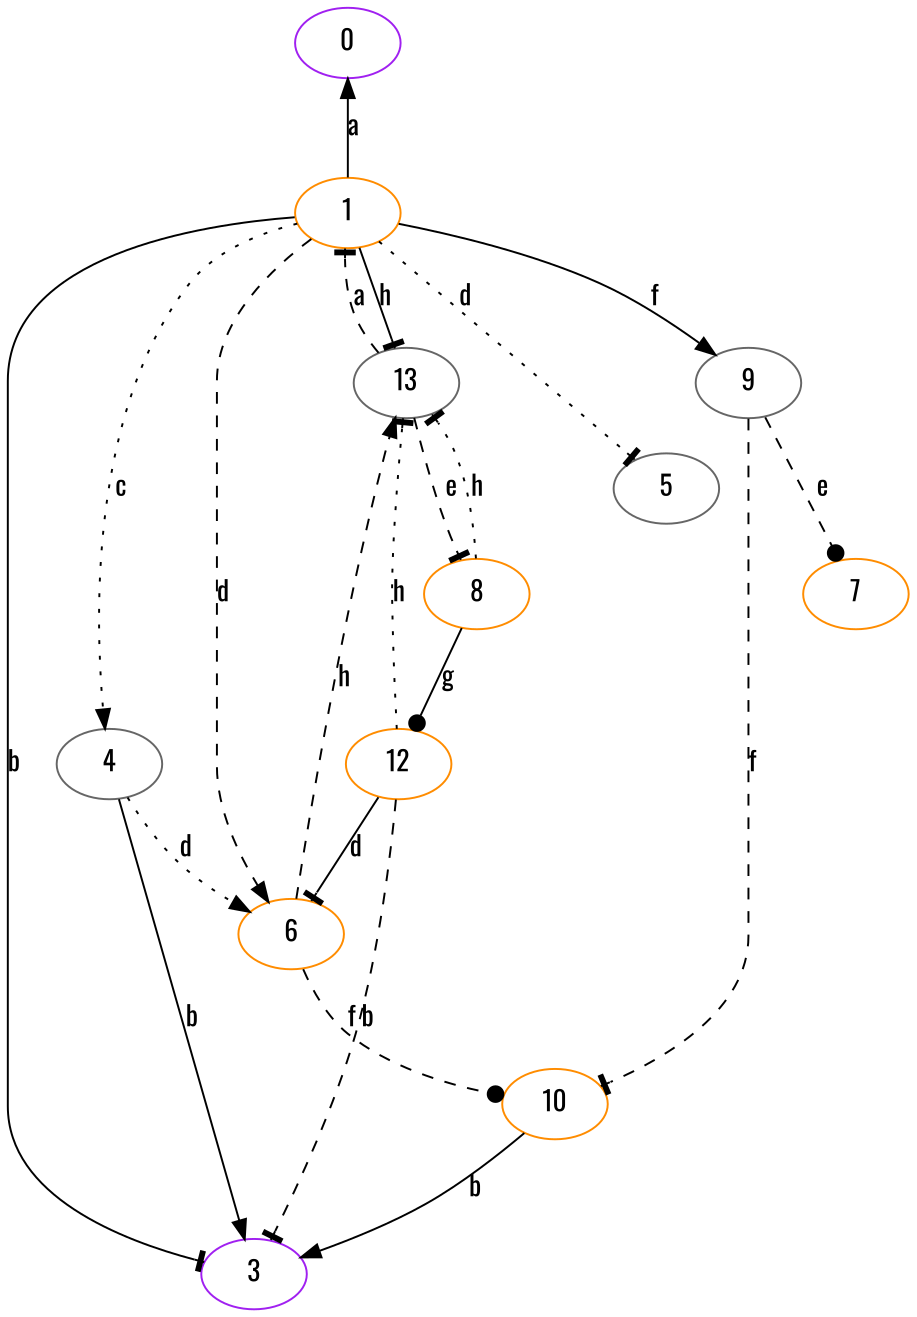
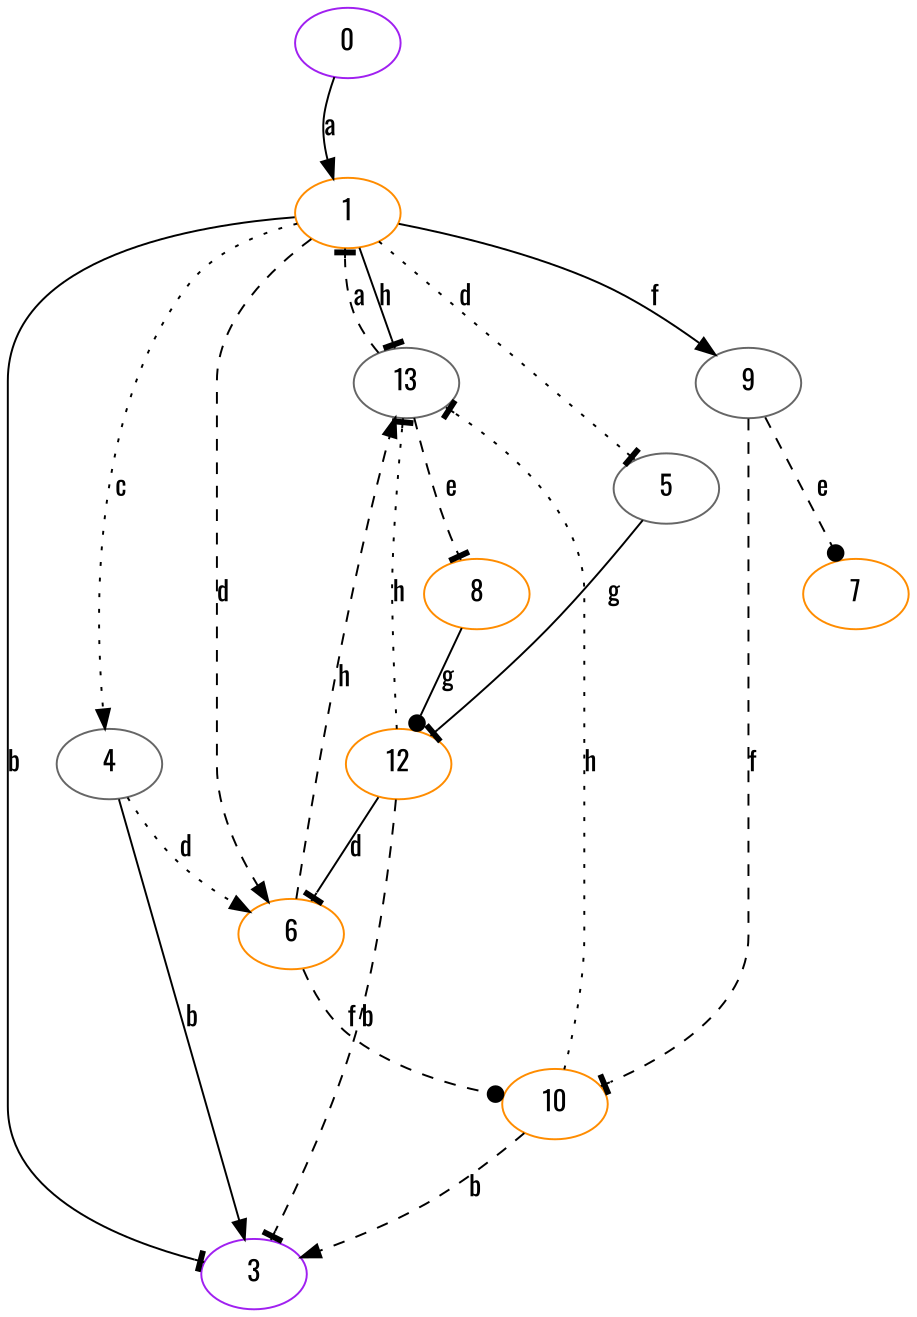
  strict digraph {
    fontname=Oswald
    node [color=darkorange fontname=Oswald]
    edge [arrowhead=tee fontname=Oswald style=dashed]
    0 [color=purple]
    1
    3 [color=purple]
    4 [color=gray40]
    5 [color=gray40]
    6
    9 [color=gray40]
    13 [color=gray40]
    12
    10
    7
    8
-   1 -> 0 [arrowhead=normal label=a style=solid]
+   0 -> 1 [arrowhead=normal label=a style=solid]
    1 -> 3 [label=b style=solid]
    1 -> 4 [arrowhead=normal label=c style=dotted]
    1 -> 5 [label=d style=dotted]
    1 -> 6 [arrowhead=normal label=d]
    1 -> 9 [arrowhead=normal label=f style=solid]
    1 -> 13 [label=h style=solid]
    4 -> 3 [arrowhead=normal label=b style=solid]
    4 -> 6 [arrowhead=normal label=d style=dotted]
+   5 -> 12 [label=g style=solid]
    6 -> 13 [arrowhead=normal label=h]
    6 -> 10 [arrowhead=dot label=f]
    9 -> 10 [label=f]
    9 -> 7 [arrowhead=dot label=e]
    13 -> 1 [label=a]
    13 -> 8 [label=e]
    12 -> 3 [label=b]
    12 -> 6 [label=d style=solid]
    12 -> 13 [label=h style=dotted]
-   10 -> 3 [arrowhead=normal label=b style=solid]
-   8 -> 13 [label=h style=dotted]
+   10 -> 3 [arrowhead=normal label=b]
+   10 -> 13 [label=h style=dotted]
    8 -> 12 [arrowhead=dot label=g style=solid]
  }
